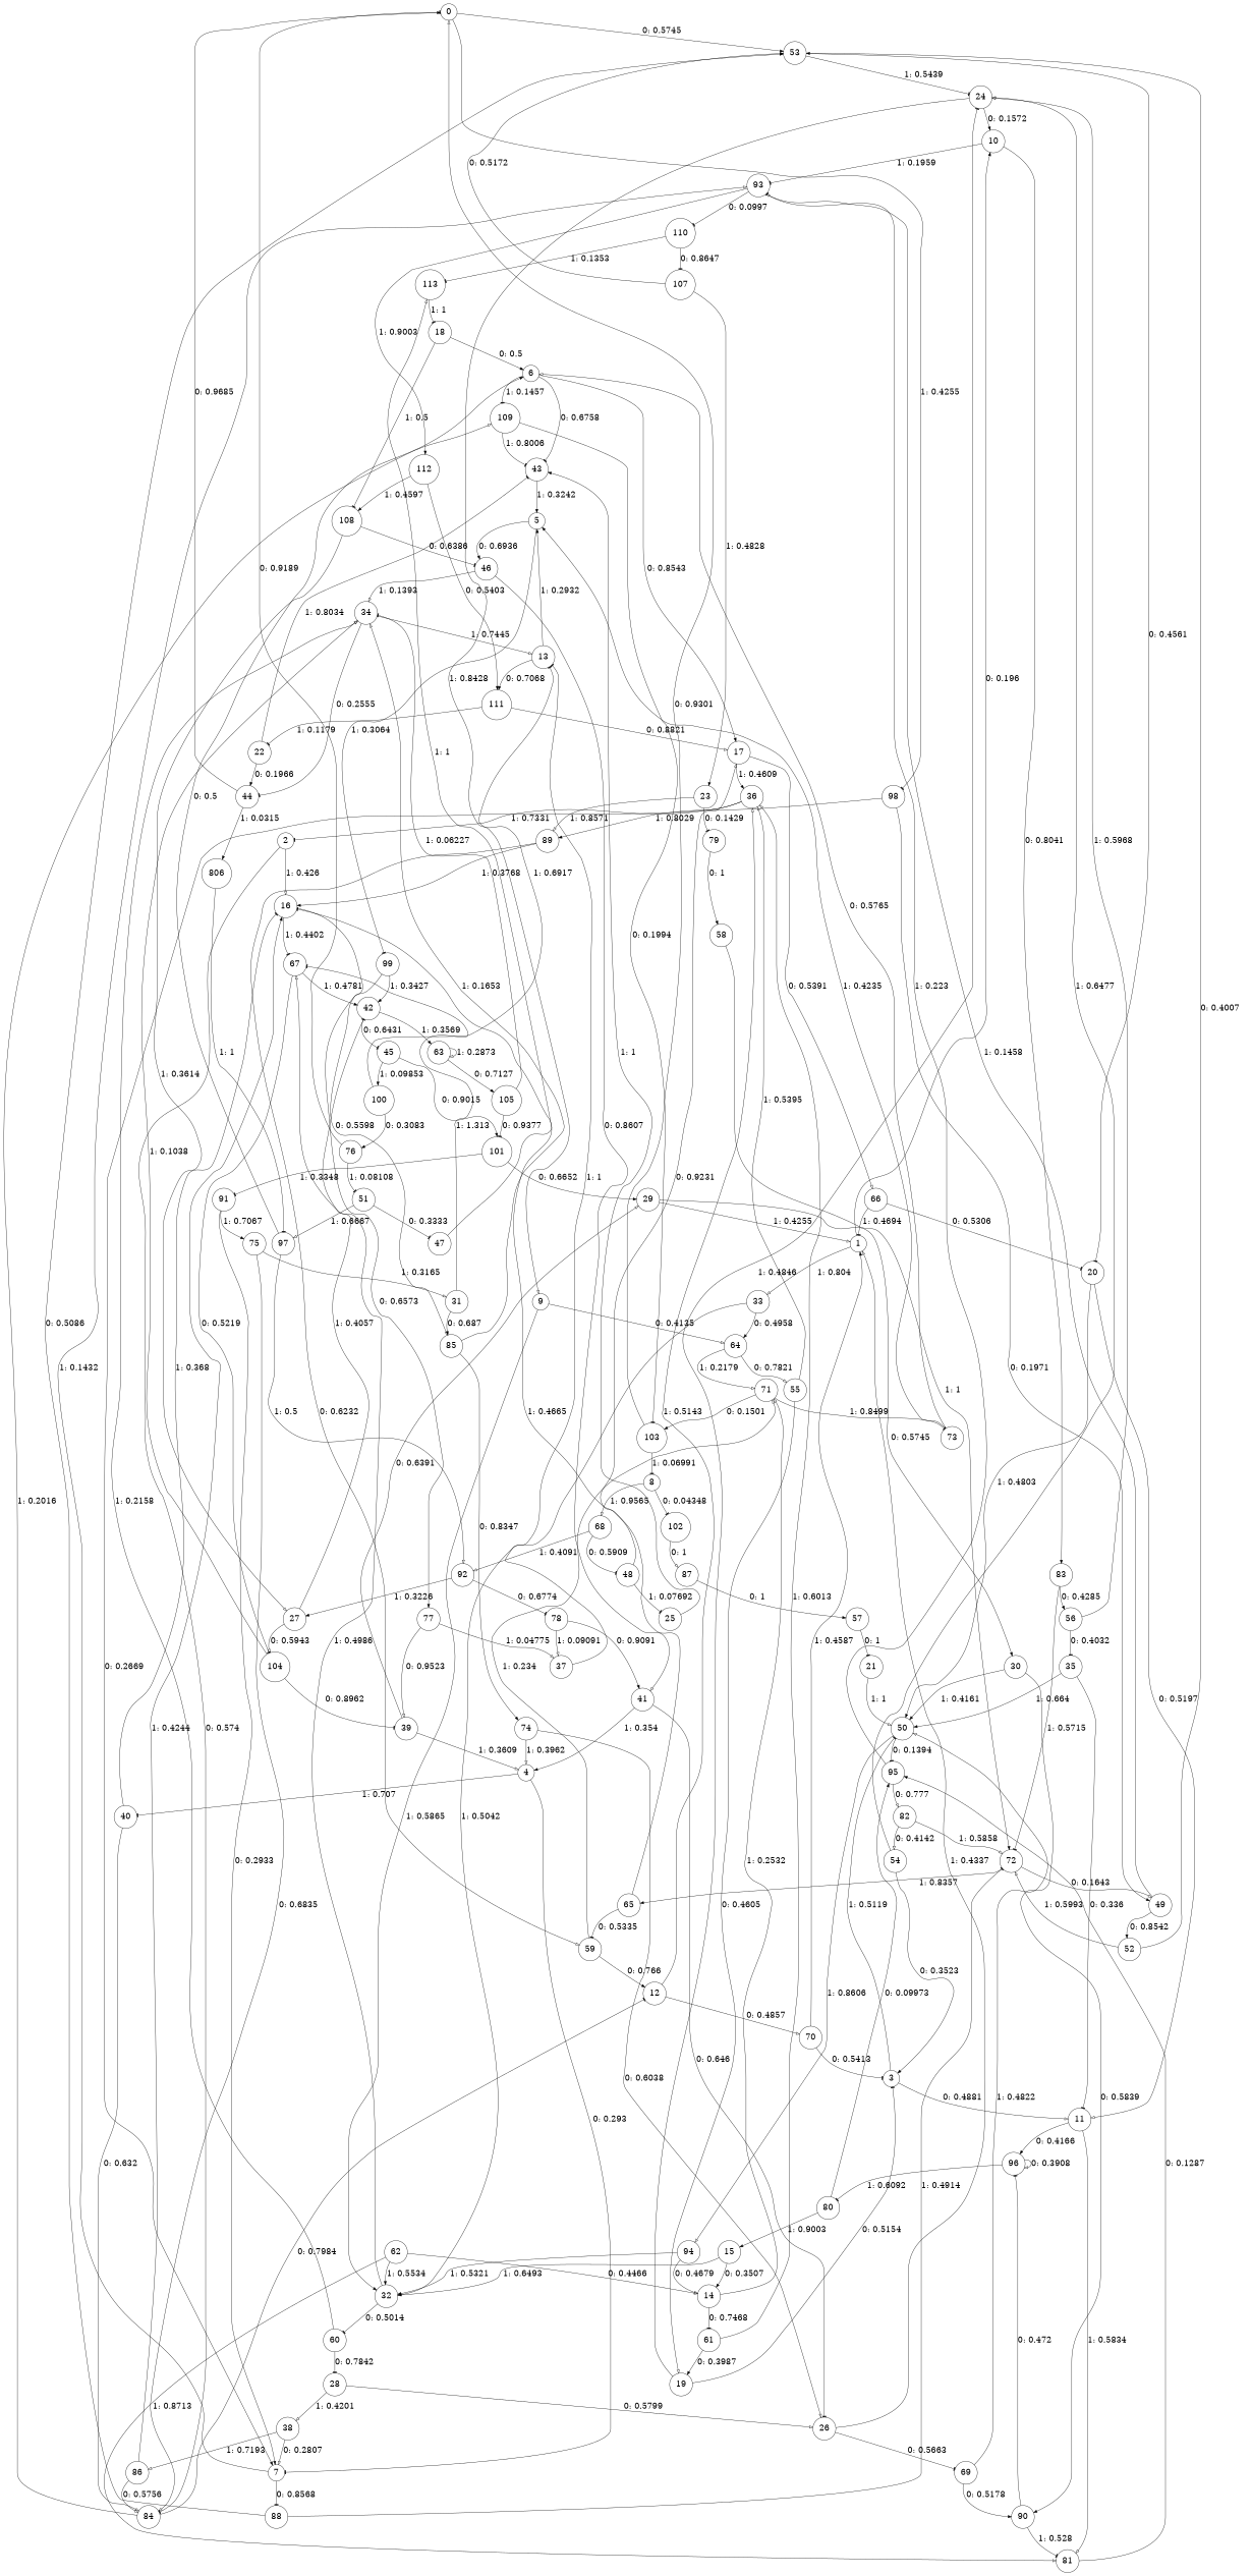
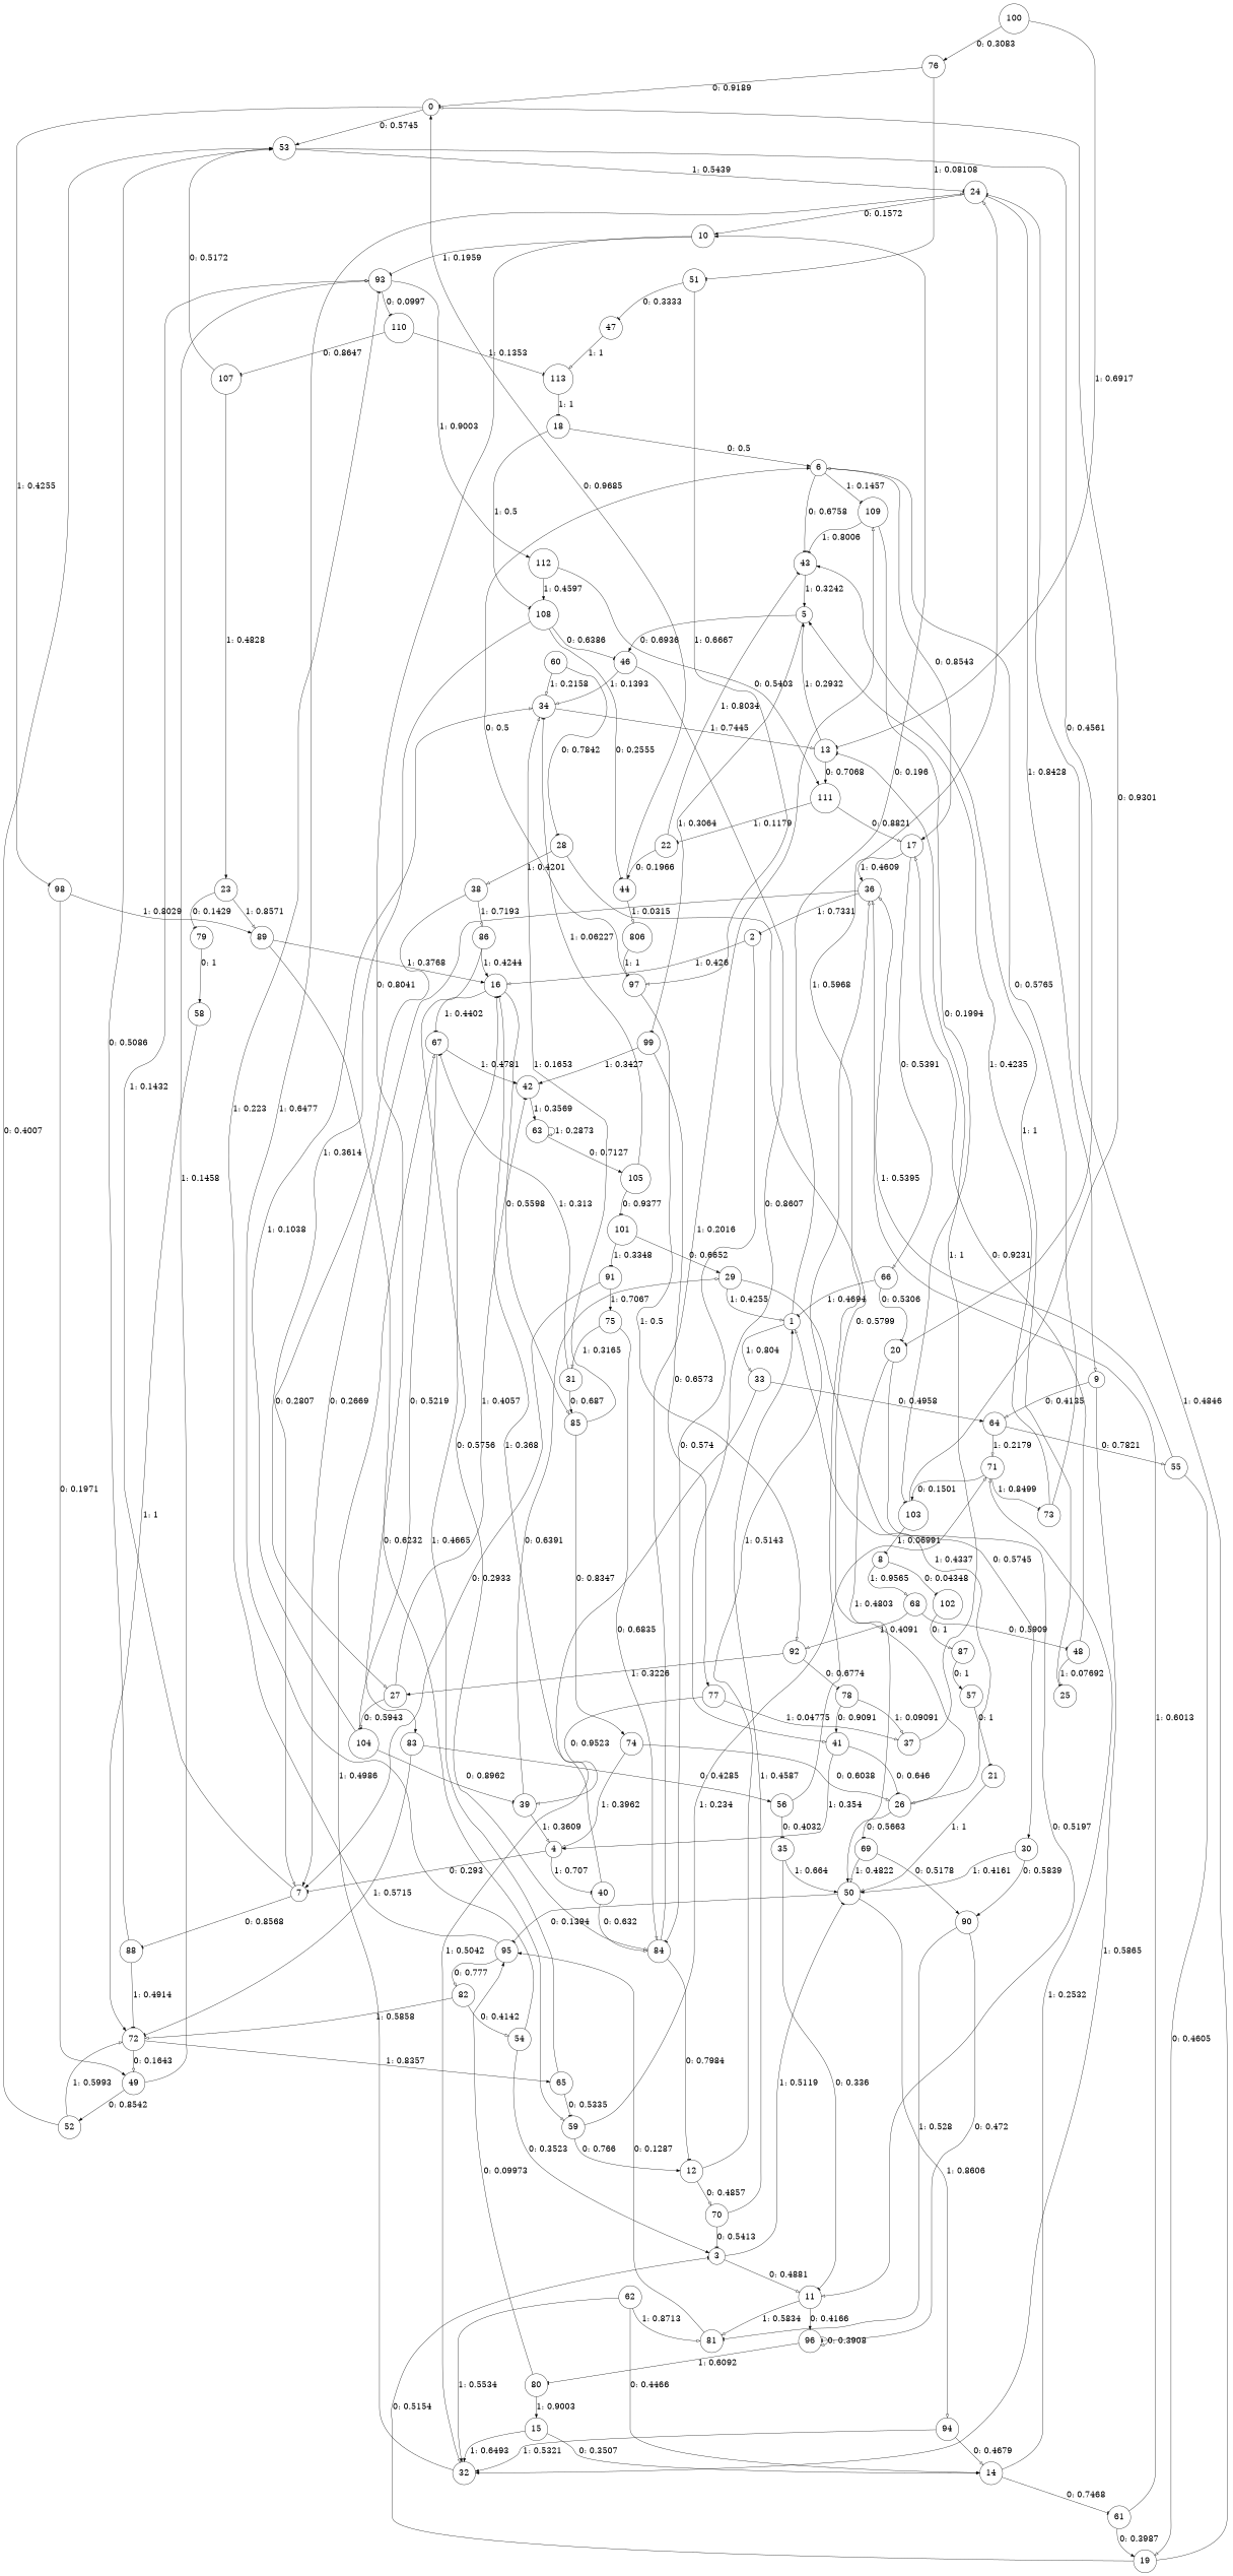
  digraph {
    node [fontsize=24 shape=circle]
    edge [arrowhead=onormal fontsize=24]
    0
    53
    98
    24
    20
    89
    49
    10
    9
    11
    50
    16
    59
    93
    52
    1
    33
    83
    64
    32
    110
    112
    72
    56
    71
    55
    67
    60
    2
    84
    109
    12
    85
    43
    103
    36
    70
    34
    74
    42
    104
    3
    96
    81
    95
    94
    80
    82
    14
    4
    7
    40
    88
    5
    46
    99
    41
    77
    13
    44
    26
-   45
    63
    39
    37
    6
    17
    66
    8
    65
    113
    107
    111
    108
    102
    68
    87
    48
    92
    57
    25
    27
    78
    73
    19
    28
    35
    15
    62
    22
    61
    18
    21
    n94 [label=806]
    97
    23
    79
    58
    69
    90
    29
    101
    100
    105
    38
    86
    30
    31
    91
    76
    75
    51
    47
    54
    0 -> 53 [arrowhead=normal label="0: 0.5745   "]
    0 -> 98 [arrowhead=tee label="1: 0.4255   "]
    53 -> 24 [arrowhead=tee label="1: 0.5439   "]
    53 -> 20 [arrowhead=tee label="0: 0.4561   "]
    98 -> 89 [arrowhead=normal label="1: 0.8029   "]
    98 -> 49 [arrowhead=normal label="0: 0.1971   "]
    24 -> 10 [arrowhead=normal label="0: 0.1572   "]
    24 -> 9 [label="1: 0.8428   "]
    20 -> 11 [label="0: 0.5197   "]
    20 -> 50 [arrowhead=normal label="1: 0.4803   "]
    89 -> 16 [arrowhead=normal label="1: 0.3768   "]
    89 -> 59 [label="0: 0.6232   "]
    49 -> 93 [label="1: 0.1458   "]
    49 -> 52 [arrowhead=normal label="0: 0.8542   "]
    10 -> 93 [arrowhead=tee label="1: 0.1959   "]
    10 -> 83 [arrowhead=normal label="0: 0.8041   "]
    9 -> 64 [label="0: 0.4135   "]
    9 -> 32 [arrowhead=normal label="1: 0.5865   "]
    11 -> 96 [arrowhead=normal label="0: 0.4166   "]
    11 -> 81 [label="1: 0.5834   "]
    50 -> 95 [arrowhead=tee label="0: 0.1394   "]
    50 -> 94 [label="1: 0.8606   "]
    16 -> 67 [arrowhead=tee label="1: 0.4402   "]
    16 -> 85 [label="0: 0.5598   "]
    59 -> 71 [label="1: 0.234    "]
    59 -> 12 [arrowhead=normal label="0: 0.766    "]
    93 -> 110 [arrowhead=tee label="0: 0.0997   "]
    93 -> 112 [arrowhead=normal label="1: 0.9003   "]
    52 -> 53 [arrowhead=normal label="0: 0.4007   "]
    52 -> 72 [label="1: 0.5993   "]
    1 -> 10 [arrowhead=normal label="0: 0.196    "]
    1 -> 33 [label="1: 0.804    "]
    33 -> 64 [arrowhead=normal label="0: 0.4958   "]
    33 -> 32 [label="1: 0.5042   "]
    83 -> 72 [arrowhead=tee label="1: 0.5715   "]
    83 -> 56 [arrowhead=normal label="0: 0.4285   "]
    64 -> 71 [label="1: 0.2179   "]
    64 -> 55 [label="0: 0.7821   "]
    32 -> 67 [label="1: 0.4986   "]
-   32 -> 60 [arrowhead=tee label="0: 0.5014   "]
    110 -> 113 [arrowhead=tee label="1: 0.1353   "]
    110 -> 107 [arrowhead=tee label="0: 0.8647   "]
    112 -> 111 [arrowhead=normal label="0: 0.5403   "]
    112 -> 108 [arrowhead=normal label="1: 0.4597   "]
    72 -> 49 [label="0: 0.1643   "]
    72 -> 65 [arrowhead=normal label="1: 0.8357   "]
    56 -> 24 [label="1: 0.5968   "]
    56 -> 35 [arrowhead=tee label="0: 0.4032   "]
    71 -> 103 [arrowhead=normal label="0: 0.1501   "]
    71 -> 73 [arrowhead=tee label="1: 0.8499   "]
    55 -> 36 [label="1: 0.5395   "]
    55 -> 19 [label="0: 0.4605   "]
    67 -> 42 [arrowhead=normal label="1: 0.4781   "]
    67 -> 104 [arrowhead=tee label="0: 0.5219   "]
    60 -> 34 [label="1: 0.2158   "]
    60 -> 28 [arrowhead=tee label="0: 0.7842   "]
    2 -> 16 [label="1: 0.426    "]
    2 -> 84 [arrowhead=tee label="0: 0.574    "]
    84 -> 109 [label="1: 0.2016   "]
    84 -> 12 [arrowhead=tee label="0: 0.7984   "]
    109 -> 43 [arrowhead=tee label="1: 0.8006   "]
    109 -> 103 [arrowhead=tee label="0: 0.1994   "]
    12 -> 36 [label="1: 0.5143   "]
    12 -> 70 [label="0: 0.4857   "]
    85 -> 34 [label="1: 0.1653   "]
    85 -> 74 [arrowhead=normal label="0: 0.8347   "]
    43 -> 5 [arrowhead=normal label="1: 0.3242   "]
    103 -> 0 [label="0: 0.9301   "]
    103 -> 8 [arrowhead=tee label="1: 0.06991  "]
    36 -> 2 [arrowhead=tee label="1: 0.7331   "]
    36 -> 7 [arrowhead=normal label="0: 0.2669   "]
    70 -> 1 [arrowhead=normal label="1: 0.4587   "]
    70 -> 3 [arrowhead=tee label="0: 0.5413   "]
    34 -> 13 [label="1: 0.7445   "]
-   34 -> 44 [arrowhead=tee label="0: 0.2555   "]
+   108 -> 44 [arrowhead=tee label="0: 0.2555   "]
    74 -> 4 [label="1: 0.3962   "]
    74 -> 26 [label="0: 0.6038   "]
-   42 -> 45 [arrowhead=tee label="0: 0.6431   "]
    42 -> 63 [arrowhead=normal label="1: 0.3569   "]
    104 -> 34 [label="1: 0.1038   "]
    104 -> 39 [arrowhead=tee label="0: 0.8962   "]
    3 -> 11 [label="0: 0.4881   "]
    3 -> 50 [arrowhead=tee label="1: 0.5119   "]
    96 -> 96 [label="0: 0.3908   "]
    96 -> 80 [arrowhead=tee label="1: 0.6092   "]
    81 -> 95 [arrowhead=normal label="0: 0.1287   "]
    95 -> 93 [arrowhead=tee label="1: 0.223    "]
    95 -> 82 [label="0: 0.777    "]
    94 -> 32 [arrowhead=normal label="1: 0.5321   "]
    94 -> 14 [label="0: 0.4679   "]
    80 -> 95 [arrowhead=normal label="0: 0.09973  "]
    80 -> 15 [arrowhead=normal label="1: 0.9003   "]
    82 -> 72 [label="1: 0.5858   "]
    82 -> 54 [label="0: 0.4142   "]
    14 -> 71 [label="1: 0.2532   "]
    14 -> 61 [arrowhead=tee label="0: 0.7468   "]
    4 -> 7 [arrowhead=tee label="0: 0.293    "]
    4 -> 40 [arrowhead=tee label="1: 0.707    "]
    7 -> 93 [label="1: 0.1432   "]
    7 -> 88 [arrowhead=tee label="0: 0.8568   "]
    40 -> 16 [arrowhead=tee label="1: 0.368    "]
    40 -> 84 [label="0: 0.632    "]
    88 -> 53 [arrowhead=normal label="0: 0.5086   "]
    88 -> 72 [arrowhead=tee label="1: 0.4914   "]
    5 -> 46 [arrowhead=normal label="0: 0.6936   "]
    5 -> 99 [arrowhead=tee label="1: 0.3064   "]
    46 -> 34 [label="1: 0.1393   "]
    46 -> 41 [label="0: 0.8607   "]
    99 -> 42 [arrowhead=normal label="1: 0.3427   "]
    99 -> 77 [arrowhead=normal label="0: 0.6573   "]
    41 -> 4 [arrowhead=normal label="1: 0.354    "]
    41 -> 26 [arrowhead=tee label="0: 0.646    "]
    77 -> 39 [label="0: 0.9523   "]
    77 -> 37 [label="1: 0.04775  "]
    13 -> 5 [arrowhead=normal label="1: 0.2932   "]
    13 -> 111 [arrowhead=normal label="0: 0.7068   "]
    44 -> 0 [arrowhead=normal label="0: 0.9685   "]
-   44 -> n94 [arrowhead=normal label="1: 0.0315   "]
+   44 -> n94 [label="1: 0.0315   "]
    26 -> 1 [label="1: 0.4337   "]
    26 -> 69 [arrowhead=tee label="0: 0.5663   "]
-   45 -> 101 [arrowhead=normal label="0: 0.9015   "]
-   45 -> 100 [arrowhead=normal label="1: 0.09853  "]
    63 -> 63 [label="1: 0.2873   "]
    63 -> 105 [arrowhead=normal label="0: 0.7127   "]
    39 -> 4 [label="1: 0.3609   "]
    39 -> 29 [label="0: 0.6391   "]
    37 -> 13 [arrowhead=tee label="1: 1        "]
    6 -> 109 [arrowhead=tee label="1: 0.1457   "]
    6 -> 43 [arrowhead=tee label="0: 0.6758   "]
    6 -> 17 [arrowhead=normal label="0: 0.8543   "]
    17 -> 36 [arrowhead=normal label="1: 0.4609   "]
    17 -> 66 [label="0: 0.5391   "]
    66 -> 20 [arrowhead=tee label="0: 0.5306   "]
    66 -> 1 [arrowhead=tee label="1: 0.4694   "]
    8 -> 102 [arrowhead=tee label="0: 0.04348  "]
    8 -> 68 [label="1: 0.9565   "]
    65 -> 16 [arrowhead=tee label="1: 0.4665   "]
    65 -> 59 [arrowhead=tee label="0: 0.5335   "]
    113 -> 18 [arrowhead=tee label="1: 1        "]
    107 -> 53 [arrowhead=normal label="0: 0.5172   "]
    107 -> 23 [arrowhead=normal label="1: 0.4828   "]
    111 -> 17 [label="0: 0.8821   "]
    111 -> 22 [arrowhead=tee label="1: 0.1179   "]
    108 -> 46 [arrowhead=tee label="0: 0.6386   "]
    108 -> 27 [label="1: 0.3614   "]
    102 -> 87 [label="0: 1        "]
    68 -> 48 [arrowhead=tee label="0: 0.5909   "]
    68 -> 92 [label="1: 0.4091   "]
    87 -> 57 [arrowhead=normal label="0: 1        "]
    48 -> 17 [label="0: 0.9231   "]
    48 -> 25 [arrowhead=tee label="1: 0.07692  "]
    92 -> 27 [arrowhead=normal label="1: 0.3226   "]
    92 -> 78 [arrowhead=tee label="0: 0.6774   "]
    57 -> 21 [arrowhead=tee label="0: 1        "]
    25 -> 43 [arrowhead=normal label="1: 1        "]
    27 -> 42 [arrowhead=tee label="1: 0.4057   "]
    27 -> 104 [label="0: 0.5943   "]
    78 -> 41 [arrowhead=normal label="0: 0.9091   "]
    78 -> 37 [label="1: 0.09091  "]
    73 -> 5 [arrowhead=normal label="1: 0.4235   "]
    73 -> 6 [label="0: 0.5765   "]
    19 -> 24 [arrowhead=tee label="1: 0.4846   "]
    19 -> 3 [arrowhead=tee label="0: 0.5154   "]
    28 -> 26 [label="0: 0.5799   "]
    28 -> 38 [label="1: 0.4201   "]
    35 -> 11 [arrowhead=tee label="0: 0.336    "]
    35 -> 50 [arrowhead=normal label="1: 0.664    "]
    15 -> 32 [arrowhead=normal label="1: 0.6493   "]
    15 -> 14 [arrowhead=normal label="0: 0.3507   "]
    62 -> 32 [arrowhead=normal label="1: 0.5534   "]
    62 -> 81 [label="1: 0.8713   "]
    62 -> 14 [label="0: 0.4466   "]
    22 -> 43 [arrowhead=tee label="1: 0.8034   "]
    22 -> 44 [arrowhead=normal label="0: 0.1966   "]
    61 -> 36 [label="1: 0.6013   "]
    61 -> 19 [arrowhead=normal label="0: 0.3987   "]
    18 -> 6 [arrowhead=normal label="0: 0.5      "]
    18 -> 108 [arrowhead=tee label="1: 0.5      "]
    21 -> 50 [label="1: 1        "]
    n94 -> 97 [arrowhead=tee label="1: 1        "]
    97 -> 6 [arrowhead=normal label="0: 0.5      "]
    97 -> 92 [label="1: 0.5      "]
    23 -> 89 [label="1: 0.8571   "]
    23 -> 79 [arrowhead=tee label="0: 0.1429   "]
    79 -> 58 [arrowhead=normal label="0: 1        "]
    58 -> 72 [arrowhead=normal label="1: 1        "]
    69 -> 50 [label="1: 0.4822   "]
    69 -> 90 [arrowhead=normal label="0: 0.5178   "]
    90 -> 96 [arrowhead=tee label="0: 0.472    "]
    90 -> 81 [arrowhead=tee label="1: 0.528    "]
    29 -> 1 [label="1: 0.4255   "]
    29 -> 30 [arrowhead=normal label="0: 0.5745   "]
    101 -> 29 [arrowhead=normal label="0: 0.6652   "]
    101 -> 91 [arrowhead=tee label="1: 0.3348   "]
    100 -> 13 [arrowhead=tee label="1: 0.6917   "]
    100 -> 76 [arrowhead=normal label="0: 0.3083   "]
    105 -> 34 [arrowhead=tee label="1: 0.06227  "]
    105 -> 101 [arrowhead=tee label="0: 0.9377   "]
    38 -> 7 [label="0: 0.2807   "]
    38 -> 86 [label="1: 0.7193   "]
    86 -> 16 [arrowhead=normal label="1: 0.4244   "]
    86 -> 84 [label="0: 0.5756   "]
    30 -> 50 [arrowhead=normal label="1: 0.4161   "]
    30 -> 90 [arrowhead=normal label="0: 0.5839   "]
-   31 -> 67 [arrowhead=tee label="1: 1.313    "]
+   31 -> 67 [arrowhead=tee label="1: 0.313    "]
    31 -> 85 [arrowhead=normal label="0: 0.687    "]
    91 -> 7 [arrowhead=normal label="0: 0.2933   "]
    91 -> 75 [arrowhead=normal label="1: 0.7067   "]
    76 -> 0 [arrowhead=tee label="0: 0.9189   "]
    76 -> 51 [arrowhead=tee label="1: 0.08108  "]
    75 -> 84 [label="0: 0.6835   "]
    75 -> 31 [label="1: 0.3165   "]
    51 -> 97 [label="1: 0.6667   "]
    51 -> 47 [arrowhead=tee label="0: 0.3333   "]
    47 -> 113 [label="1: 1        "]
    54 -> 24 [label="1: 0.6477   "]
    54 -> 3 [arrowhead=normal label="0: 0.3523   "]
  }
